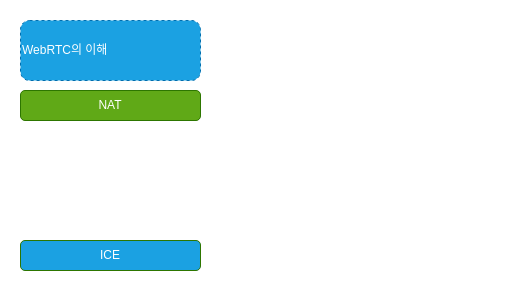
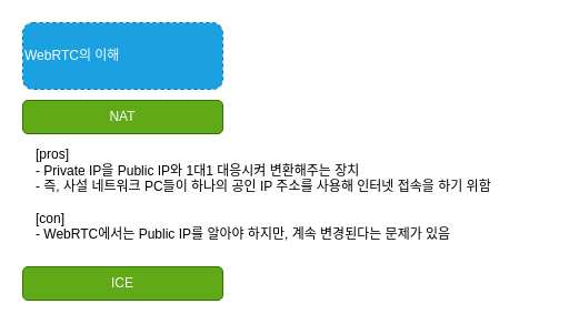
  <mxCell id="0" />
  <mxCell id="1" parent="0" />
  <mxCell id="2" value="WebRTC의 이해" style="rounded=1;whiteSpace=wrap;html=1;fillColor=#1ba1e2;fontColor=#ffffff;strokeColor=#006EAF;align=left;dashed=1;" vertex="1" parent="1"><mxGeometry x="20" y="20" width="180" height="60" as="geometry" /></mxCell>
  <mxCell id="3" value="NAT" style="rounded=1;whiteSpace=wrap;html=1;fillColor=#60a917;fontColor=#ffffff;strokeColor=#2D7600;" vertex="1" parent="1"><mxGeometry x="20" y="90" width="180" height="30" as="geometry" /></mxCell>
- <mxCell id="4" value="ICE" style="rounded=1;whiteSpace=wrap;html=1;fillColor=#1ba1e2;fontColor=#ffffff;strokeColor=#2D7600;" vertex="1" parent="1"><mxGeometry x="20" y="240" width="180" height="30" as="geometry" /></mxCell>
+ <mxCell id="4" value="ICE" style="rounded=1;whiteSpace=wrap;html=1;fillColor=#60a917;fontColor=#ffffff;strokeColor=#2D7600;" vertex="1" parent="1"><mxGeometry x="20" y="240" width="180" height="30" as="geometry" /></mxCell>
+ <mxCell id="5" value="&lt;div style=&quot;&quot;&gt;&lt;span style=&quot;background-color: initial;&quot;&gt;[pros]&lt;/span&gt;&lt;/div&gt;&lt;div style=&quot;&quot;&gt;&lt;span style=&quot;background-color: initial;&quot;&gt;- Private IP을 Public IP와 1대1 대응시켜 변환해주는 장치&lt;/span&gt;&lt;/div&gt;&lt;div style=&quot;&quot;&gt;- 즉, 사설 네트워크 PC들이 하나의 공인 IP 주소를 사용해 인터넷 접속을 하기 위함&lt;/div&gt;&lt;div style=&quot;&quot;&gt;&lt;br&gt;&lt;/div&gt;&lt;div style=&quot;&quot;&gt;[con]&lt;/div&gt;&lt;div style=&quot;&quot;&gt;- WebRTC에서는 Public IP를 알아야 하지만, 계속 변경된다는 문제가 있음&lt;/div&gt;" style="text;html=1;align=left;verticalAlign=middle;resizable=0;points=[];autosize=1;strokeColor=none;fillColor=none;" vertex="1" parent="1"><mxGeometry x="30" y="125" width="460" height="100" as="geometry" /></mxCell>
